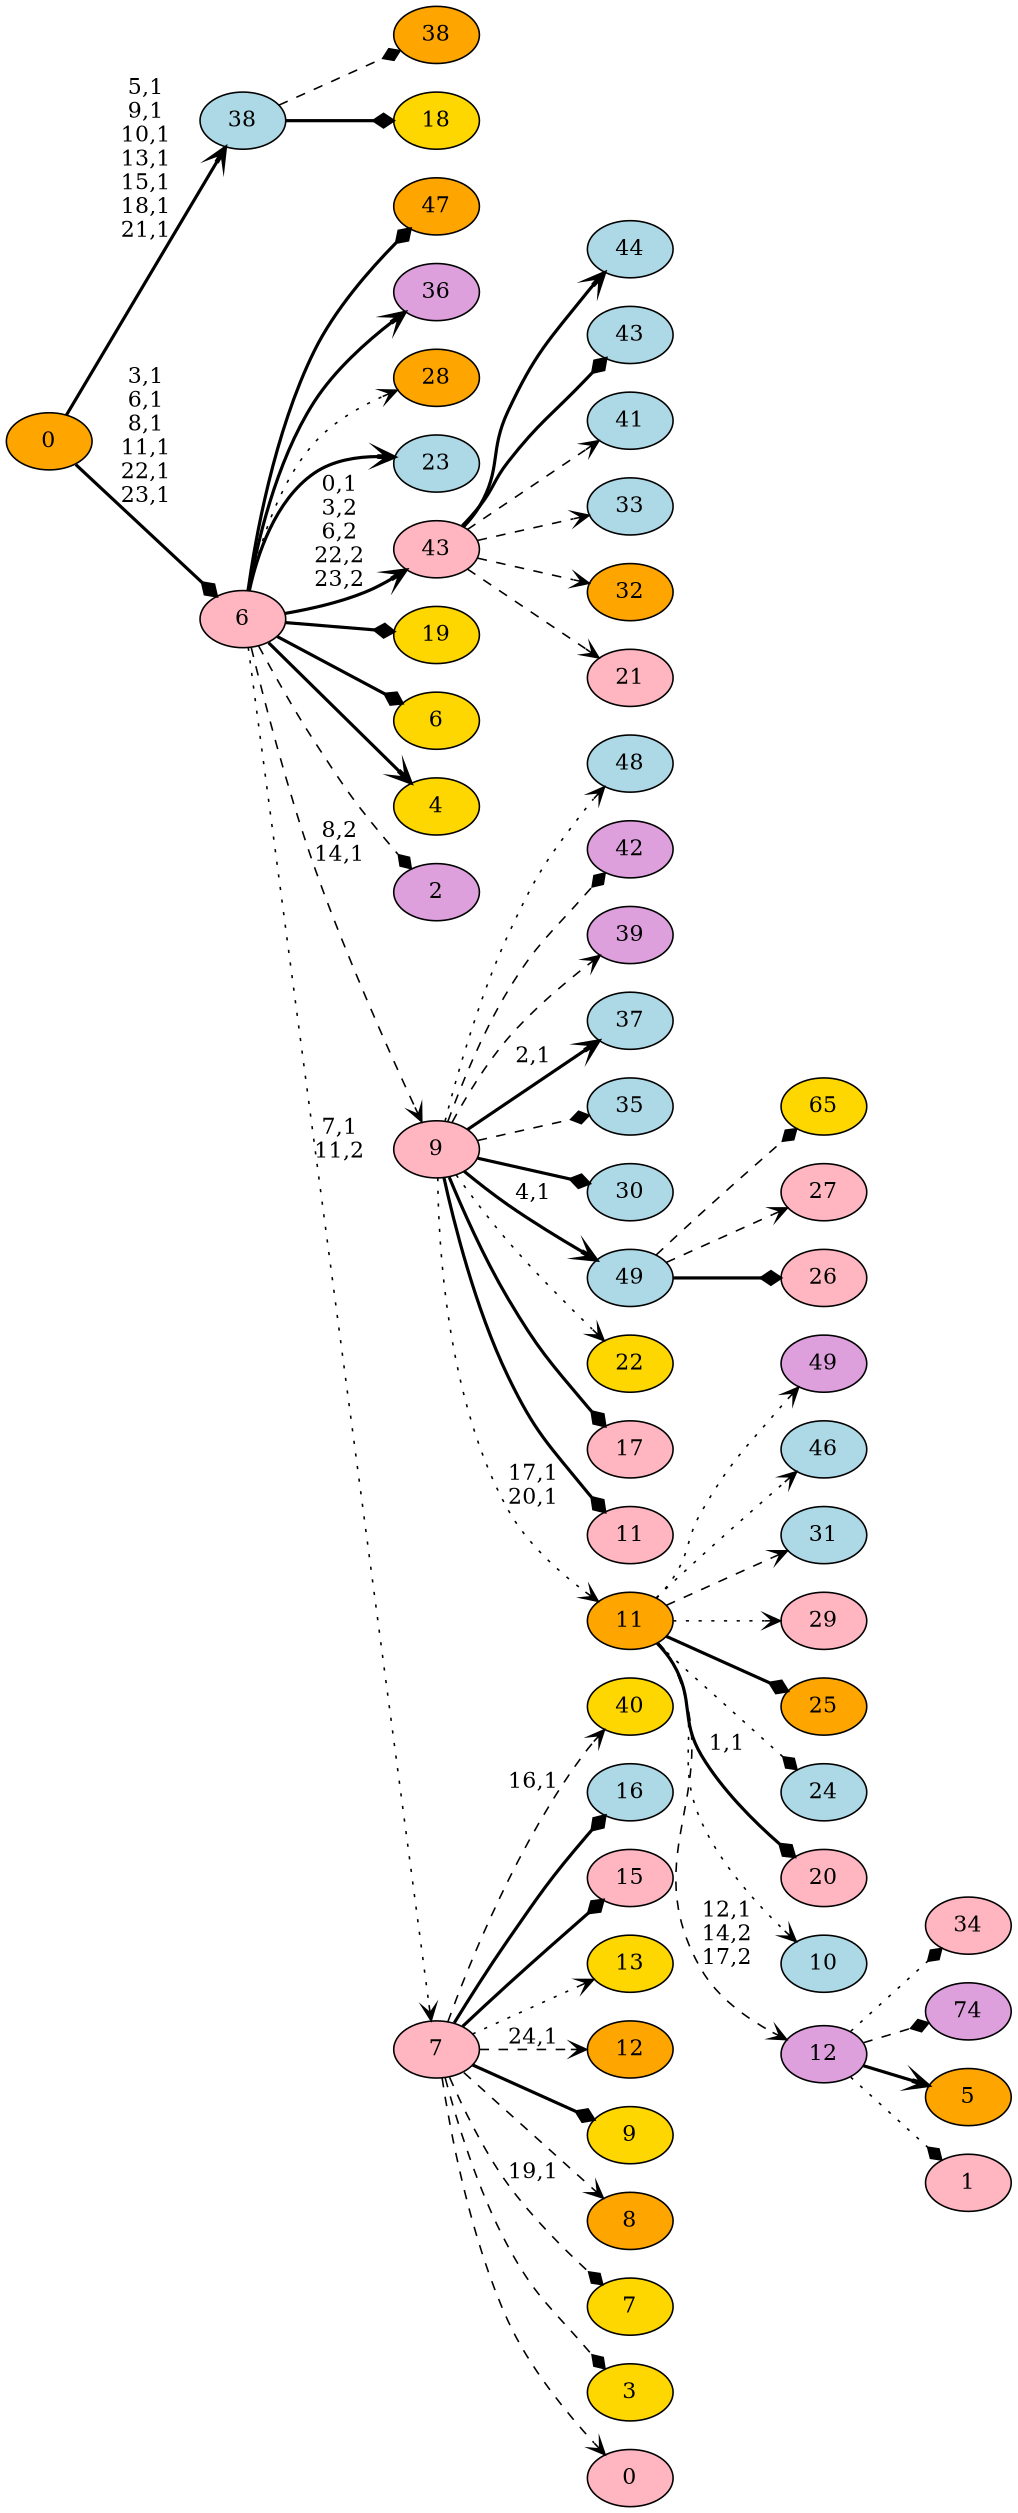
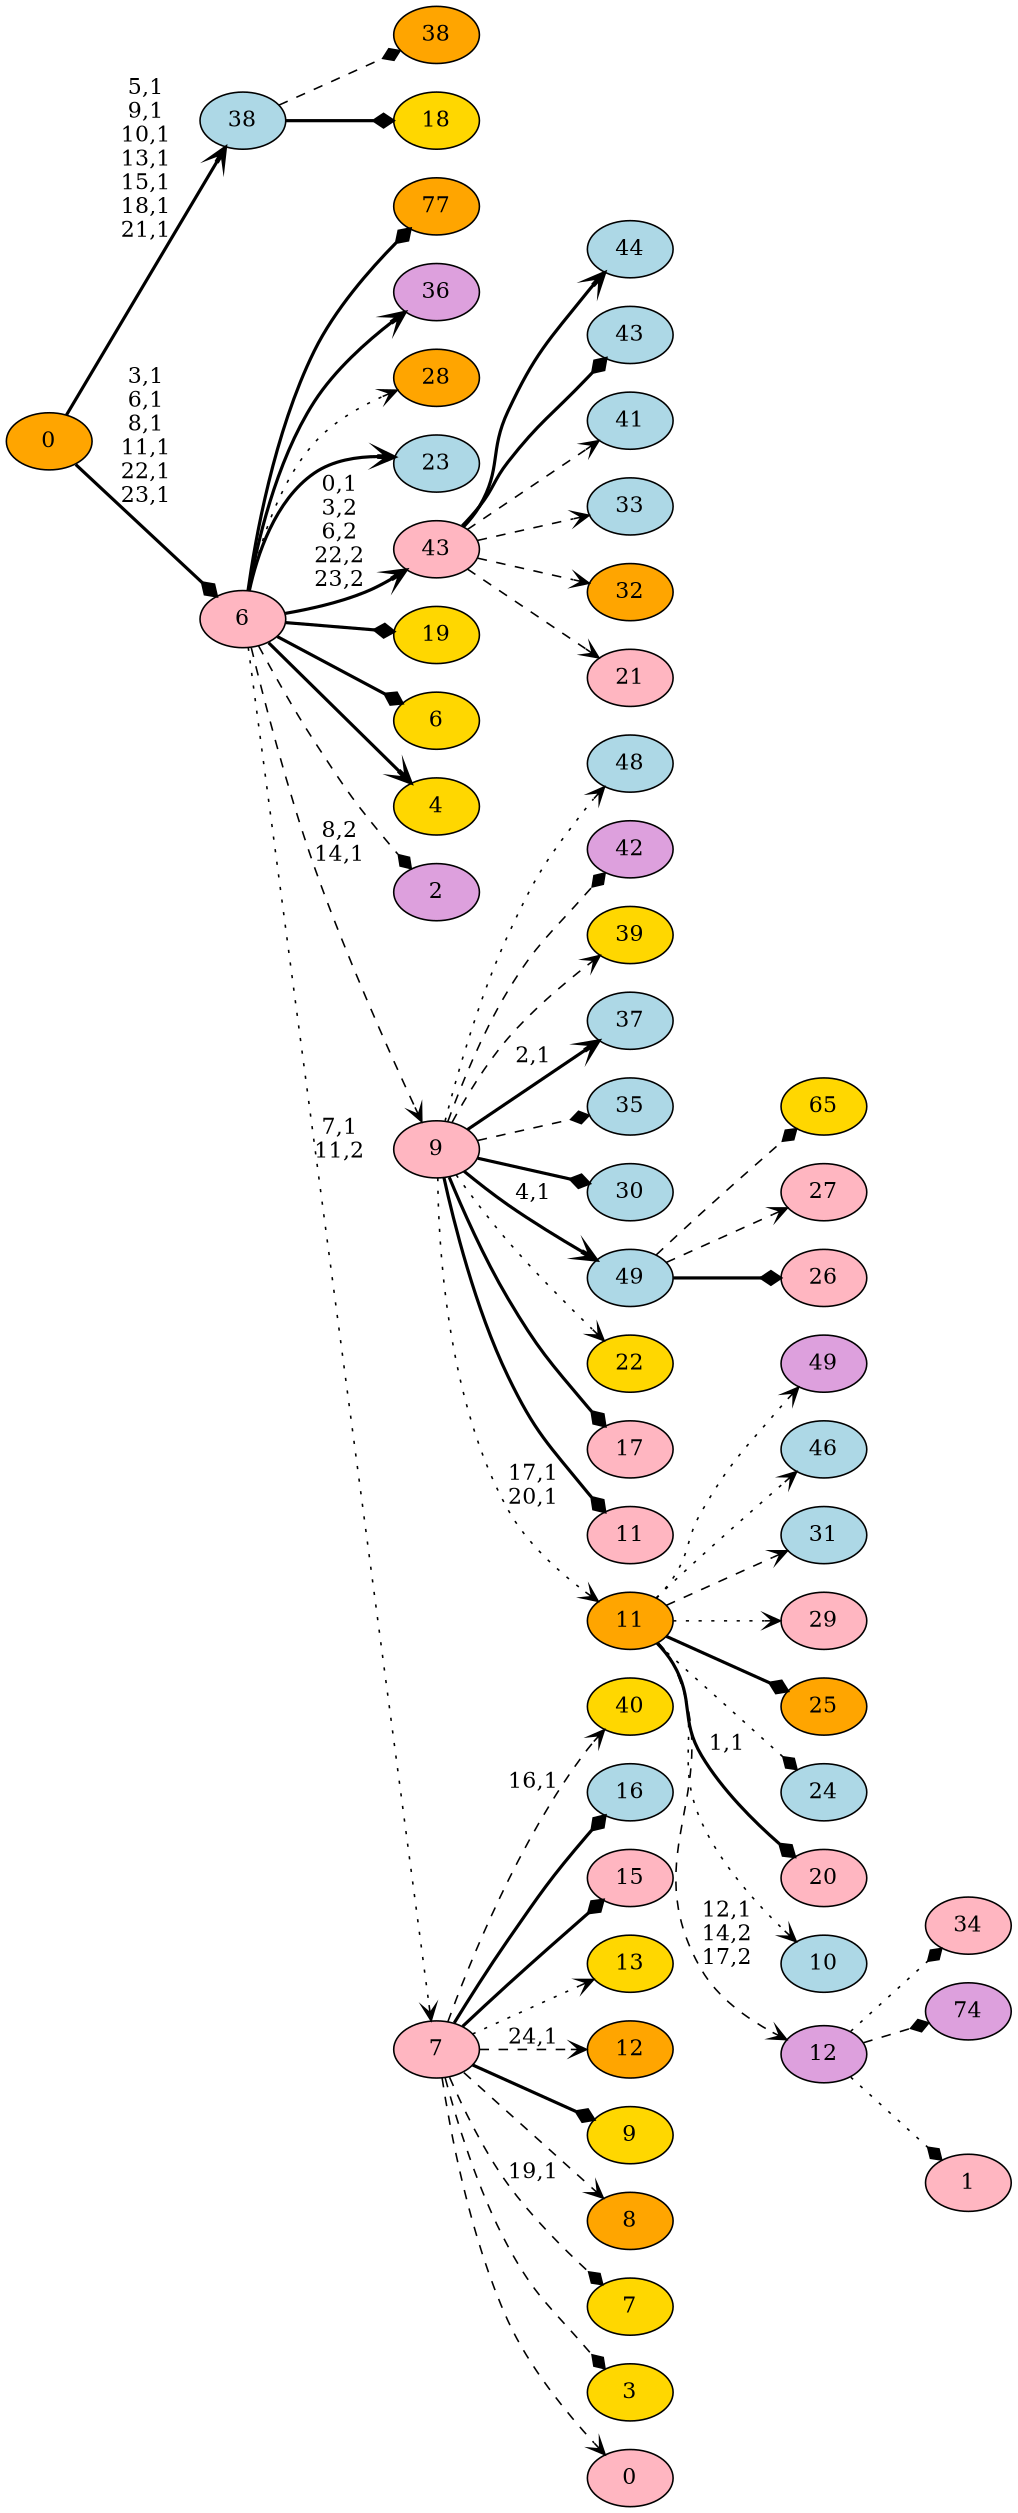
  digraph {
    rankdir=LR
    node [fillcolor=lightblue style=filled]
    edge [arrowhead=vee style=bold]
    n1 [fillcolor=plum label=49]
    n2 [label=48]
-   n3 [fillcolor=orange label=47]
+   n3 [fillcolor=orange label=77]
    n4 [label=46]
    n5 [fillcolor=gold label=65]
    n6 [label=44]
    n7 [label=43]
    n8 [fillcolor=plum label=42]
    n9 [label=41]
    n10 [fillcolor=gold label=40]
-   n11 [fillcolor=plum label=39]
+   n11 [fillcolor=gold label=39]
    n12 [fillcolor=orange label=38]
    n13 [label=37]
    n14 [fillcolor=plum label=36]
    n15 [label=35]
    n16 [fillcolor=lightpink label=34]
    n17 [label=33]
    n18 [fillcolor=orange label=32]
    n19 [label=31]
    n20 [label=30]
    n21 [fillcolor=lightpink label=29]
    n22 [fillcolor=orange label=28]
    n23 [fillcolor=lightpink label=27]
    n24 [fillcolor=lightpink label=26]
    49
    n26 [fillcolor=orange label=25]
    n27 [label=24]
    n28 [label=23]
    n29 [fillcolor=gold label=22]
    n30 [fillcolor=lightpink label=21]
    43 [fillcolor=lightpink]
    n32 [fillcolor=lightpink label=20]
    n33 [fillcolor=gold label=19]
    n34 [fillcolor=gold label=18]
    38
    n36 [fillcolor=lightpink label=17]
    n37 [label=16]
    n38 [fillcolor=lightpink label=15]
    n39 [fillcolor=plum label=74]
    n40 [fillcolor=gold label=13]
    n41 [fillcolor=orange label=12]
    n42 [fillcolor=lightpink label=11]
    n43 [label=10]
    n44 [fillcolor=gold label=9]
    n45 [fillcolor=orange label=8]
    n46 [fillcolor=gold label=7]
    n47 [fillcolor=gold label=6]
-   n48 [fillcolor=orange label=5]
    n49 [fillcolor=gold label=4]
    n50 [fillcolor=gold label=3]
    n51 [fillcolor=plum label=2]
    n52 [fillcolor=lightpink label=1]
    12 [fillcolor=plum]
    11 [fillcolor=orange]
    9 [fillcolor=lightpink]
    n56 [fillcolor=lightpink label=0]
    7 [fillcolor=lightpink]
    6 [fillcolor=lightpink]
    0 [fillcolor=orange]
    49 -> n5 [arrowhead=diamond style=dashed]
    49 -> n23 [style=dashed]
    49 -> n24 [arrowhead=diamond]
    43 -> n6
    43 -> n7 [arrowhead=diamond]
    43 -> n9 [style=dashed]
    43 -> n17 [style=dashed]
    43 -> n18 [style=dashed]
    43 -> n30 [style=dashed]
    38 -> n12 [arrowhead=diamond style=dashed]
    38 -> n34 [arrowhead=diamond]
    12 -> n16 [arrowhead=diamond style=dotted]
    12 -> n39 [arrowhead=diamond style=dashed]
-   12 -> n48
    12 -> n52 [arrowhead=diamond style=dotted]
    11 -> n1 [style=dotted]
    11 -> n4 [style=dotted]
    11 -> n19 [style=dashed]
    11 -> n21 [style=dotted]
    11 -> n26 [arrowhead=diamond]
    11 -> n27 [arrowhead=diamond style=dotted]
    11 -> n32 [arrowhead=diamond label="1,1"]
    11 -> n43 [style=dotted]
    11 -> 12 [label="12,1\n14,2\n17,2" style=dashed]
    9 -> n2 [style=dotted]
    9 -> n8 [arrowhead=diamond style=dashed]
    9 -> n11 [style=dashed]
    9 -> n13 [label="2,1"]
    9 -> n15 [arrowhead=diamond style=dashed]
    9 -> n20 [arrowhead=diamond]
    9 -> 49 [label="4,1"]
    9 -> n29 [style=dotted]
    9 -> n36 [arrowhead=diamond]
    9 -> n42 [arrowhead=diamond]
    9 -> 11 [label="17,1\n20,1" style=dotted]
    7 -> n10 [label="16,1" style=dashed]
    7 -> n37 [arrowhead=diamond]
    7 -> n38 [arrowhead=diamond]
    7 -> n40 [style=dotted]
    7 -> n41 [label="24,1" style=dashed]
    7 -> n44 [arrowhead=diamond]
    7 -> n45 [style=dashed]
    7 -> n46 [arrowhead=diamond label="19,1" style=dashed]
    7 -> n50 [arrowhead=diamond style=dashed]
    7 -> n56 [style=dashed]
    6 -> n3 [arrowhead=diamond]
    6 -> n14
    6 -> n22 [style=dotted]
    6 -> n28
    6 -> 43 [label="0,1\n3,2\n6,2\n22,2\n23,2"]
    6 -> n33 [arrowhead=diamond]
    6 -> n47 [arrowhead=diamond]
    6 -> n49
    6 -> n51 [arrowhead=diamond style=dashed]
    6 -> 9 [label="8,2\n14,1" style=dashed]
    6 -> 7 [label="7,1\n11,2" style=dotted]
    0 -> 38 [label="5,1\n9,1\n10,1\n13,1\n15,1\n18,1\n21,1"]
    0 -> 6 [arrowhead=diamond label="3,1\n6,1\n8,1\n11,1\n22,1\n23,1"]
  }
